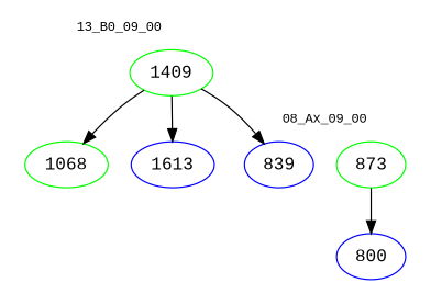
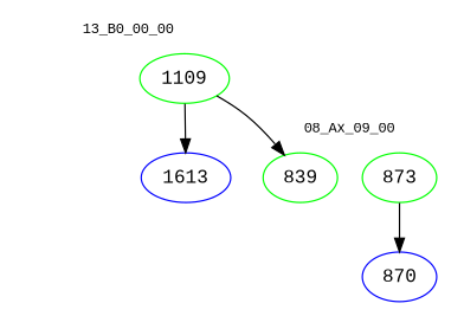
  digraph {
    fontname="Liberation Mono"
    node [color=green fontname="Liberation Mono"]
    edge [color=black fontname="Liberation Mono"]
    n1 [label=873]
-   n2 [color=blue label=839]
-   n3 [color=blue label=800]
-   n4 [label=1409]
-   n5 [label=1068]
+   n2 [label=839]
+   n3 [color=blue label=870]
+   n4 [label=1109]
    n6 [color=blue label=1613]
    subgraph cluster_1 {
      color=white
      fontsize=10
      label="08_Ax_09_00"
      n1
      n2
      n3
    }
    subgraph cluster_2 {
      color=white
      fontsize=10
-     label="13_B0_09_00"
+     label="13_B0_00_00"
      n4
-     n5
      n6
    }
    n1 -> n3
    n4 -> n2
-   n4 -> n5
    n4 -> n6
  }
